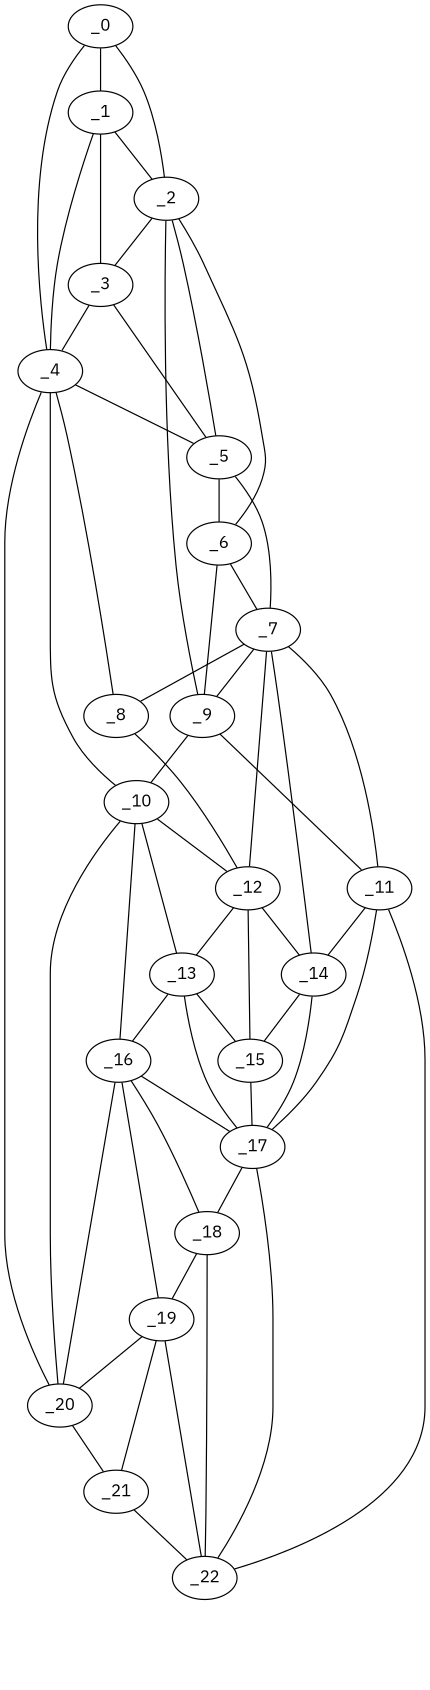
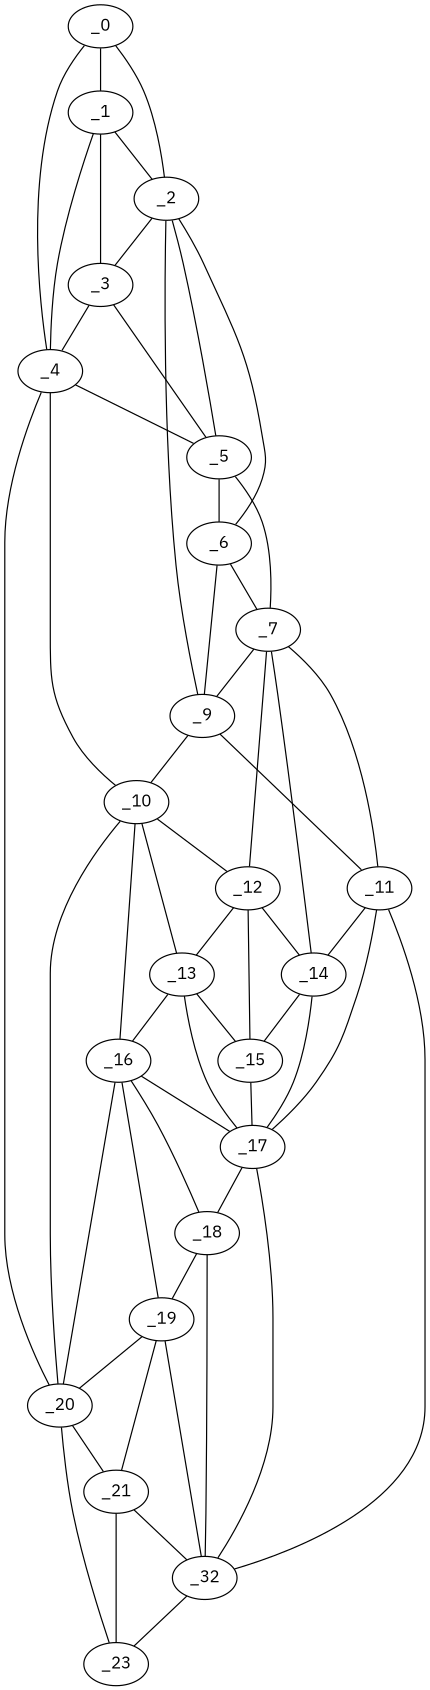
  graph {
    fontname="IBM Plex Sans"
    node [fontname="IBM Plex Sans" x=87 y=55]
    edge [fontname="IBM Plex Sans" valence=2]
    _0 [x=5]
    _1 [x=14]
    _2 [x=31 y=47]
    _4 [x=37 y=71]
    _3 [x=34 y=62]
    _5 [x=41 y=53]
    _6 [x=44 y=45]
    _9 [x=72 y=39]
-   _8 [x=70 y=63]
    _10 [x=85 y=72]
    _20 [x=119 y=85]
    _7 [x=68 y=50]
    _11 [y=38]
    _12 [y=67]
    _13 [x=91 y=70]
    _16 [x=106 y=78]
    _21 [x=124 y=80]
+   _23 [x=126 y=86]
    _14 [x=95 y=49]
    _17 [x=109 y=56]
-   _22 [x=126 y=65]
+   _22 [x=126 y=65 label=_32]
    _15 [x=102 y=54]
    _18 [x=112 y=58]
    _19 [x=117 y=72]
    _0 -- _1
    _0 -- _2 [valence=1]
    _0 -- _4 [valence=1]
    _1 -- _2
    _1 -- _4
    _1 -- _3
    _2 -- _3 [valence=1]
    _2 -- _5 [valence=1]
    _2 -- _6
    _2 -- _9 [valence=1]
    _4 -- _5 [valence=1]
-   _4 -- _8
    _4 -- _10
    _4 -- _20 [valence=1]
    _3 -- _4 [valence=1]
    _3 -- _5
    _5 -- _6
    _5 -- _7
    _6 -- _9
    _6 -- _7
    _9 -- _10
    _9 -- _11 [valence=1]
-   _8 -- _12
    _10 -- _20
    _10 -- _12
    _10 -- _13 [valence=1]
    _10 -- _16 [valence=1]
    _20 -- _21
+   _20 -- _23 [valence=1]
    _7 -- _9
-   _7 -- _8 [valence=1]
    _7 -- _11
    _7 -- _12
    _7 -- _14
    _11 -- _14 [valence=1]
    _11 -- _17 [valence=1]
    _11 -- _22 [valence=1]
    _12 -- _13
    _12 -- _14
    _12 -- _15
    _13 -- _16
    _13 -- _17
    _13 -- _15
    _16 -- _20
    _16 -- _17
    _16 -- _18
    _16 -- _19 [valence=1]
+   _21 -- _23 [valence=1]
    _21 -- _22 [valence=1]
    _14 -- _17
    _14 -- _15
    _17 -- _22
    _17 -- _18
+   _22 -- _23 [valence=1]
    _15 -- _17
    _18 -- _22
    _18 -- _19
    _19 -- _20
    _19 -- _21
    _19 -- _22
  }
